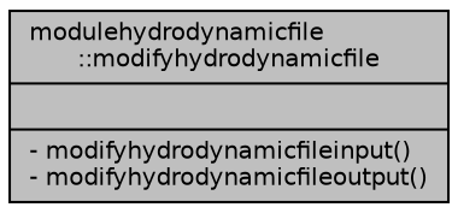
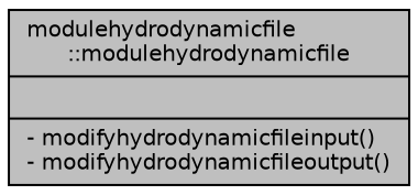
  digraph {
-   n1 [color=black fillcolor=grey75 fontcolor=black fontname=Helvetica fontsize=10 height=0.2 label="{modulehydrodynamicfile\l::modifyhydrodynamicfile\n||- modifyhydrodynamicfileinput()\l- modifyhydrodynamicfileoutput()\l}" shape=record style=filled width=0.4]
+   n1 [color=black fillcolor=grey75 fontcolor=black fontname=Helvetica fontsize=10 height=0.2 label="{modulehydrodynamicfile\l::modulehydrodynamicfile\n||- modifyhydrodynamicfileinput()\l- modifyhydrodynamicfileoutput()\l}" shape=record style=filled width=0.4]
  }
